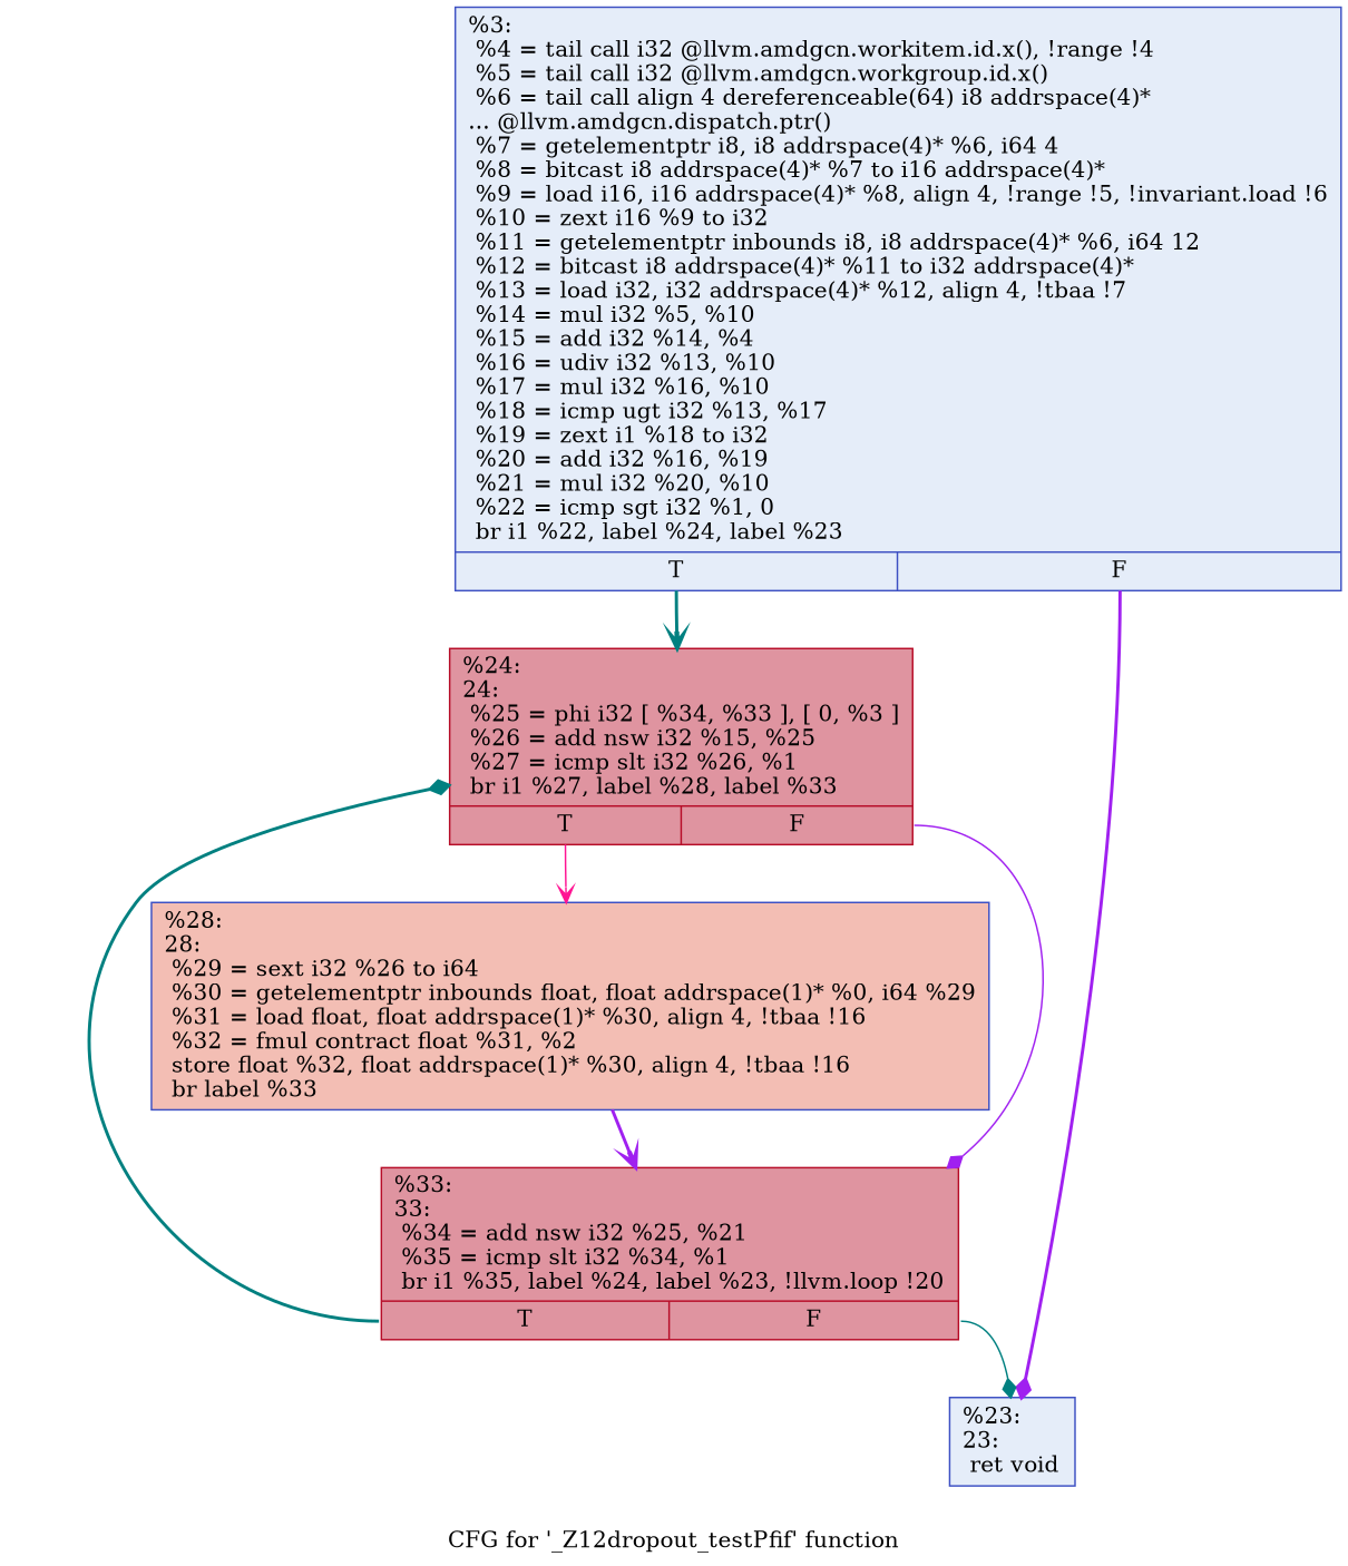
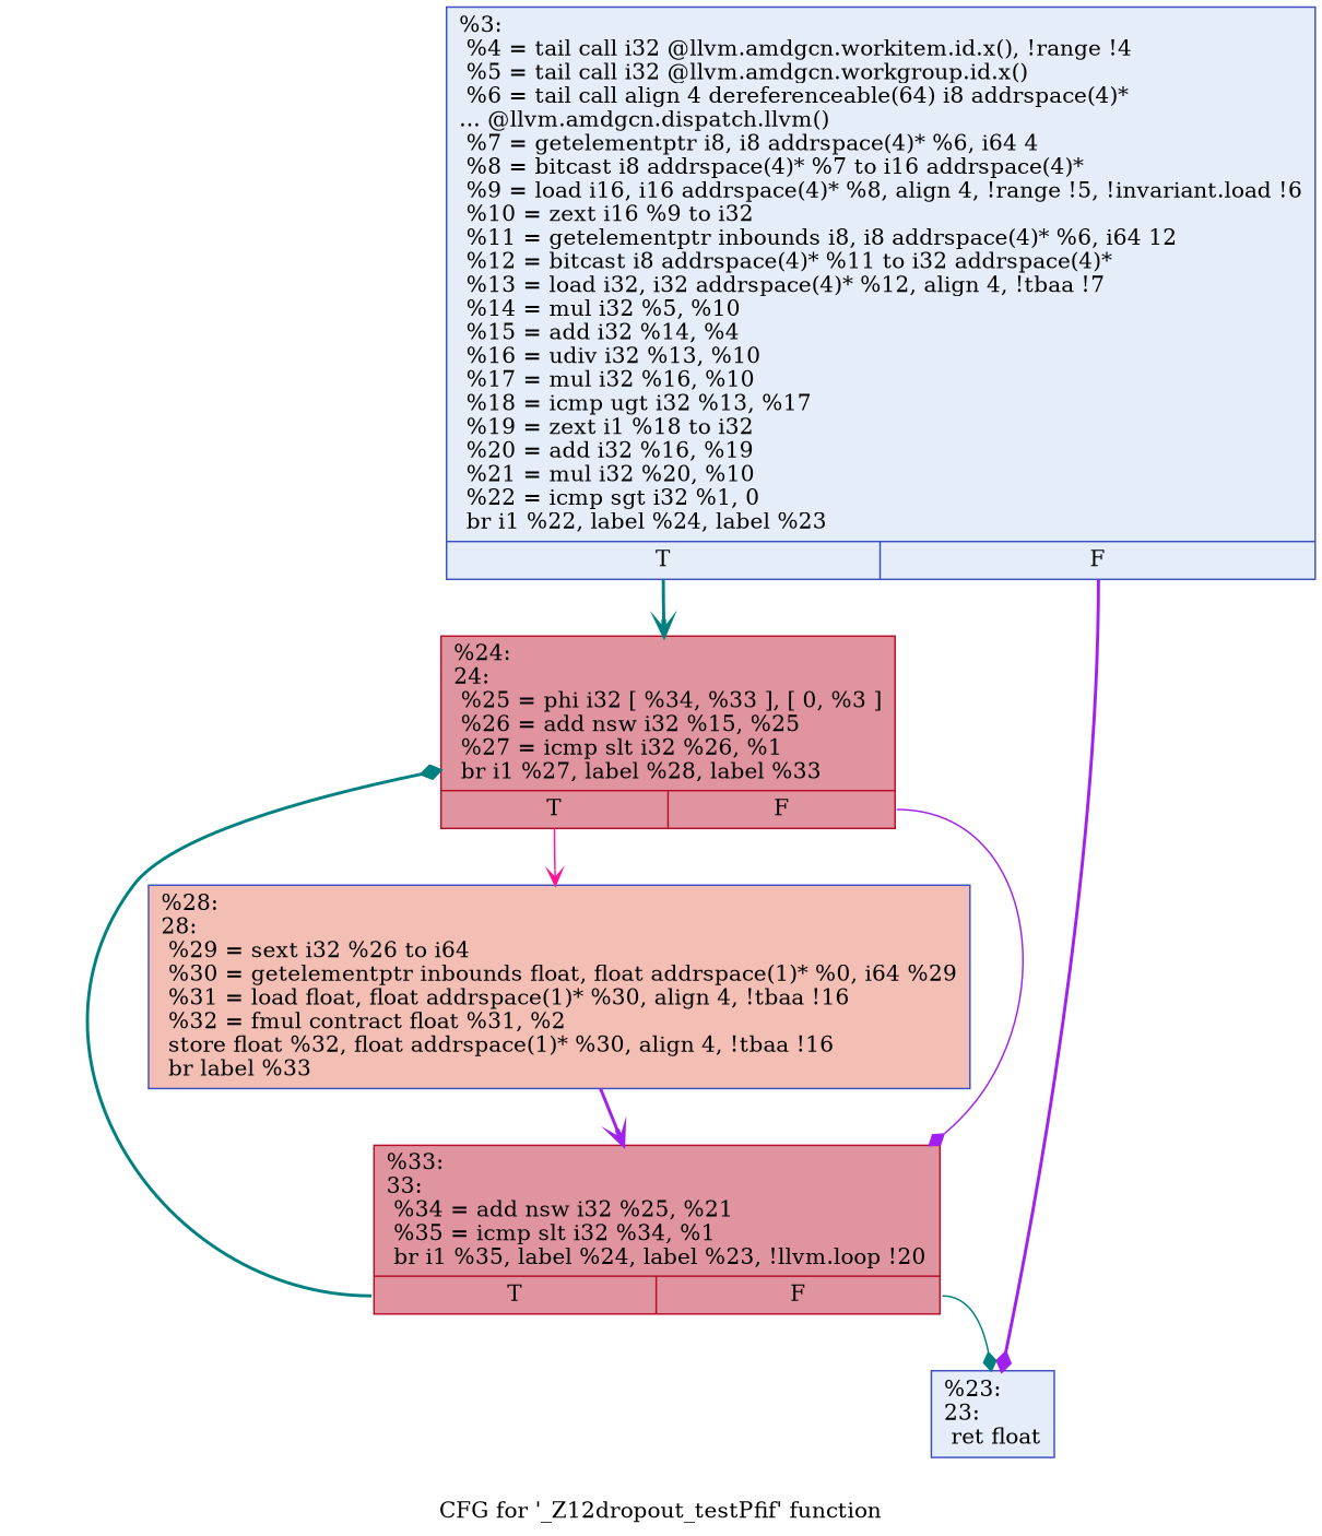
  digraph {
    label="CFG for '_Z12dropout_testPfif' function"
    node [color="#3d50c3ff" fillcolor="#c5d6f270" shape=record style=filled]
    edge [arrowhead=diamond color=teal style=bold tailport=s0]
-   n1 [label="{%3:\l  %4 = tail call i32 @llvm.amdgcn.workitem.id.x(), !range !4\l  %5 = tail call i32 @llvm.amdgcn.workgroup.id.x()\l  %6 = tail call align 4 dereferenceable(64) i8 addrspace(4)*\l... @llvm.amdgcn.dispatch.ptr()\l  %7 = getelementptr i8, i8 addrspace(4)* %6, i64 4\l  %8 = bitcast i8 addrspace(4)* %7 to i16 addrspace(4)*\l  %9 = load i16, i16 addrspace(4)* %8, align 4, !range !5, !invariant.load !6\l  %10 = zext i16 %9 to i32\l  %11 = getelementptr inbounds i8, i8 addrspace(4)* %6, i64 12\l  %12 = bitcast i8 addrspace(4)* %11 to i32 addrspace(4)*\l  %13 = load i32, i32 addrspace(4)* %12, align 4, !tbaa !7\l  %14 = mul i32 %5, %10\l  %15 = add i32 %14, %4\l  %16 = udiv i32 %13, %10\l  %17 = mul i32 %16, %10\l  %18 = icmp ugt i32 %13, %17\l  %19 = zext i1 %18 to i32\l  %20 = add i32 %16, %19\l  %21 = mul i32 %20, %10\l  %22 = icmp sgt i32 %1, 0\l  br i1 %22, label %24, label %23\l|{<s0>T|<s1>F}}"]
+   n1 [label="{%3:\l  %4 = tail call i32 @llvm.amdgcn.workitem.id.x(), !range !4\l  %5 = tail call i32 @llvm.amdgcn.workgroup.id.x()\l  %6 = tail call align 4 dereferenceable(64) i8 addrspace(4)*\l... @llvm.amdgcn.dispatch.llvm()\l  %7 = getelementptr i8, i8 addrspace(4)* %6, i64 4\l  %8 = bitcast i8 addrspace(4)* %7 to i16 addrspace(4)*\l  %9 = load i16, i16 addrspace(4)* %8, align 4, !range !5, !invariant.load !6\l  %10 = zext i16 %9 to i32\l  %11 = getelementptr inbounds i8, i8 addrspace(4)* %6, i64 12\l  %12 = bitcast i8 addrspace(4)* %11 to i32 addrspace(4)*\l  %13 = load i32, i32 addrspace(4)* %12, align 4, !tbaa !7\l  %14 = mul i32 %5, %10\l  %15 = add i32 %14, %4\l  %16 = udiv i32 %13, %10\l  %17 = mul i32 %16, %10\l  %18 = icmp ugt i32 %13, %17\l  %19 = zext i1 %18 to i32\l  %20 = add i32 %16, %19\l  %21 = mul i32 %20, %10\l  %22 = icmp sgt i32 %1, 0\l  br i1 %22, label %24, label %23\l|{<s0>T|<s1>F}}"]
    n2 [color="#b70d28ff" fillcolor="#b70d2870" label="{%24:\l24:                                               \l  %25 = phi i32 [ %34, %33 ], [ 0, %3 ]\l  %26 = add nsw i32 %15, %25\l  %27 = icmp slt i32 %26, %1\l  br i1 %27, label %28, label %33\l|{<s0>T|<s1>F}}"]
-   n3 [label="{%23:\l23:                                               \l  ret void\l}"]
+   n3 [label="{%23:\l23:                                               \l  ret float\l}"]
    n4 [fillcolor="#e36c5570" label="{%28:\l28:                                               \l  %29 = sext i32 %26 to i64\l  %30 = getelementptr inbounds float, float addrspace(1)* %0, i64 %29\l  %31 = load float, float addrspace(1)* %30, align 4, !tbaa !16\l  %32 = fmul contract float %31, %2\l  store float %32, float addrspace(1)* %30, align 4, !tbaa !16\l  br label %33\l}"]
    n5 [color="#b70d28ff" fillcolor="#b70d2870" label="{%33:\l33:                                               \l  %34 = add nsw i32 %25, %21\l  %35 = icmp slt i32 %34, %1\l  br i1 %35, label %24, label %23, !llvm.loop !20\l|{<s0>T|<s1>F}}"]
    n1 -> n2 [arrowhead=vee]
    n1 -> n3 [color=purple tailport=s1]
    n2 -> n4 [arrowhead=vee color=deeppink style=solid]
    n2 -> n5 [color=purple style=solid tailport=s1]
    n4 -> n5 [arrowhead=vee color=purple]
    n5 -> n2
    n5 -> n3 [style=solid tailport=s1]
  }
